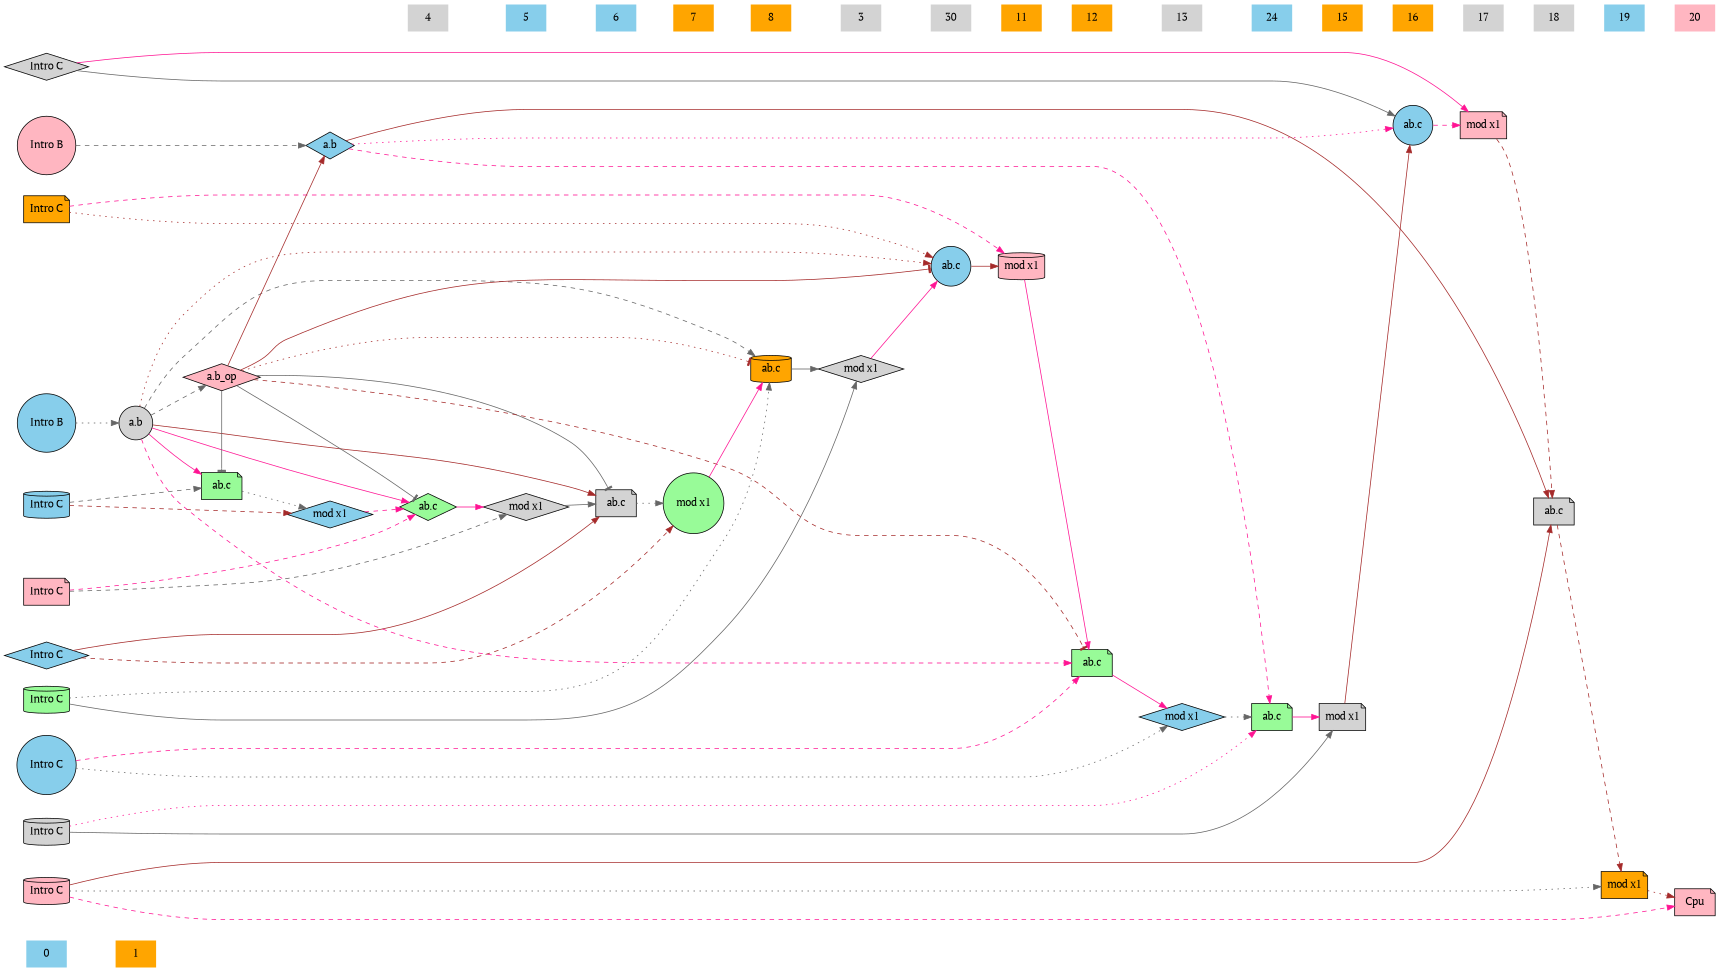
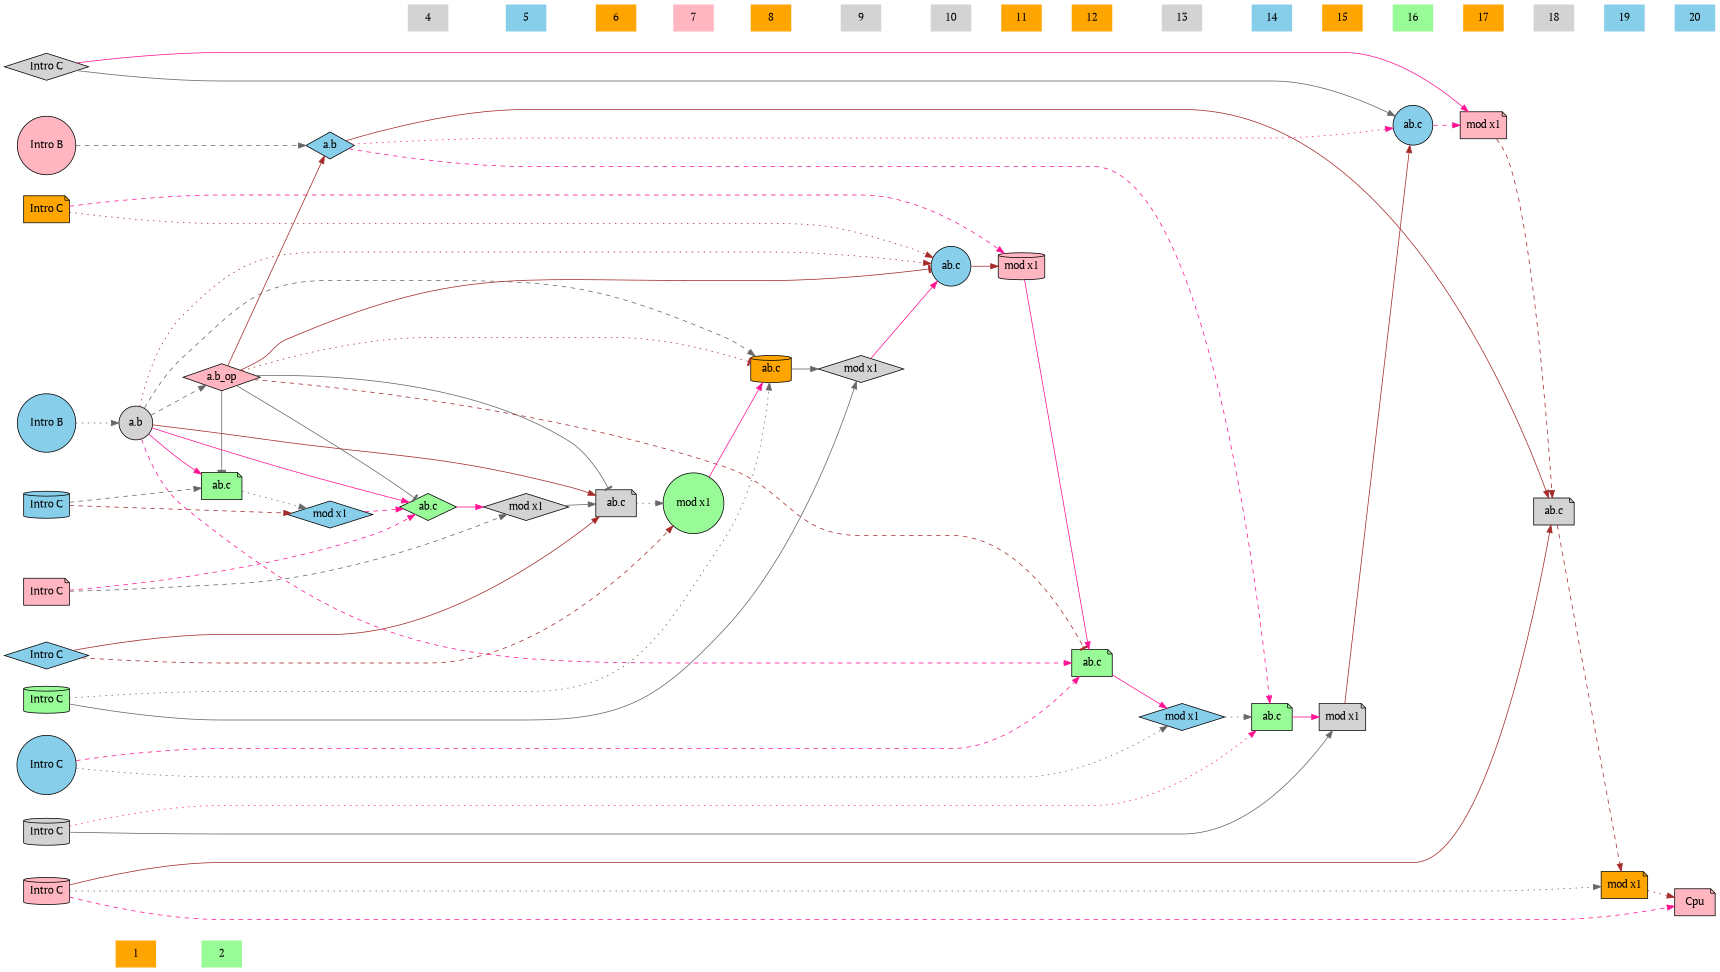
  digraph {
    fontname="PT Serif"
    rankdir=LR
    ranksep=.5
    node [fillcolor=skyblue fontname="PT Serif" shape=plaintext style=filled]
    edge [fontname="PT Serif" style=solid color=gray40]
-   0
    n2 [fillcolor=lightpink label="Intro B" shape=circle]
    n3 [label="Intro B" shape=circle]
    n4 [fillcolor=lightpink label="Intro C" shape=note]
    n5 [fillcolor=lightpink label="Intro C" shape=cylinder]
    n6 [fillcolor=lightgrey label="Intro C" shape=cylinder]
    n7 [label="Intro C" shape=cylinder]
    n8 [label="Intro C" shape=circle]
    n9 [label="Intro C" shape=diamond]
    n10 [fillcolor=palegreen label="Intro C" shape=cylinder]
    n11 [fillcolor=orange label="Intro C" shape=note]
    n12 [fillcolor=lightgrey label="Intro C" shape=diamond]
    1 [fillcolor=orange]
    n14 [fillcolor=lightgrey label="a.b" shape=circle]
+   2 [fillcolor=palegreen]
    n16 [fillcolor=palegreen label="ab.c" shape=note]
    n17 [fillcolor=lightpink label="a.b_op" shape=diamond]
    n18 [label="mod x1" shape=diamond]
    n19 [label="a.b" shape=diamond]
    4 [fillcolor=lightgrey]
    n21 [fillcolor=palegreen label="ab.c" shape=diamond]
    5
    n23 [fillcolor=lightgrey label="mod x1" shape=diamond]
-   6
+   6 [fillcolor=orange]
    n25 [fillcolor=lightgrey label="ab.c" shape=note]
-   7 [fillcolor=orange]
+   7 [fillcolor=lightpink]
    n27 [fillcolor=palegreen label="mod x1" shape=circle]
    8 [fillcolor=orange]
    n29 [fillcolor=orange label="ab.c" shape=cylinder]
-   9 [fillcolor=lightgrey label=3]
+   9 [fillcolor=lightgrey]
    n31 [fillcolor=lightgrey label="mod x1" shape=diamond]
-   10 [fillcolor=lightgrey label=30]
+   10 [fillcolor=lightgrey]
    n33 [label="ab.c" shape=circle]
    11 [fillcolor=orange]
    n35 [fillcolor=lightpink label="mod x1" shape=cylinder]
    12 [fillcolor=orange]
    n37 [fillcolor=palegreen label="ab.c" shape=note]
    13 [fillcolor=lightgrey]
    n39 [label="mod x1" shape=diamond]
-   14 [label=24]
+   14
    n41 [fillcolor=palegreen label="ab.c" shape=note]
    15 [fillcolor=orange]
    n43 [fillcolor=lightgrey label="mod x1" shape=note]
-   16 [fillcolor=orange]
+   16 [fillcolor=palegreen]
    n45 [label="ab.c" shape=circle]
-   17 [fillcolor=lightgrey]
+   17 [fillcolor=orange]
    n47 [fillcolor=lightpink label="mod x1" shape=note]
    18 [fillcolor=lightgrey]
    n49 [fillcolor=lightgrey label="ab.c" shape=note]
    19
    n51 [fillcolor=orange label="mod x1" shape=note]
-   20 [fillcolor=lightpink]
+   20
    n53 [fillcolor=lightpink label=Cpu shape=note]
    subgraph sub_1 {
      rank=same
-     0
      n2
      n3
      n4
      n5
      n6
      n7
      n8
      n9
      n10
      n11
      n12
    }
    subgraph sub_2 {
      rank=same
      1
      n14
    }
    subgraph sub_3 {
      rank=same
+     2
      n16
      n17
    }
    subgraph sub_4 {
      rank=same
      n18
      n19
    }
    subgraph sub_5 {
      rank=same
      4
      n21
    }
    subgraph sub_6 {
      rank=same
      5
      n23
    }
    subgraph sub_7 {
      rank=same
      6
      n25
    }
    subgraph sub_8 {
      rank=same
      7
      n27
    }
    subgraph sub_9 {
      rank=same
      8
      n29
    }
    subgraph sub_10 {
      rank=same
      9
      n31
    }
    subgraph sub_11 {
      rank=same
      10
      n33
    }
    subgraph sub_12 {
      rank=same
      11
      n35
    }
    subgraph sub_13 {
      rank=same
      12
      n37
    }
    subgraph sub_14 {
      rank=same
      13
      n39
    }
    subgraph sub_15 {
      rank=same
      14
      n41
    }
    subgraph sub_16 {
      rank=same
      15
      n43
    }
    subgraph sub_17 {
      rank=same
      16
      n45
    }
    subgraph sub_18 {
      rank=same
      17
      n47
    }
    subgraph sub_19 {
      rank=same
      18
      n49
    }
    subgraph sub_20 {
      rank=same
      19
      n51
    }
    subgraph sub_21 {
      rank=same
      20
      n53
    }
-   0 -> 1 [style=invis color=""]
    n2 -> n19 [style=dashed]
    n3 -> n14 [style=dotted]
    n4 -> n21 [color=deeppink style=dashed]
    n4 -> n23 [style=dashed]
    n5 -> n49 [color=brown]
    n5 -> n51 [style=dotted]
    n5 -> n53 [color=deeppink style=dashed]
    n6 -> n41 [color=deeppink style=dotted]
    n6 -> n43
    n7 -> n16 [style=dashed]
    n7 -> n18 [color=brown style=dashed]
    n8 -> n37 [color=deeppink style=dashed]
    n8 -> n39 [style=dotted]
    n9 -> n25 [color=brown]
    n9 -> n27 [color=brown style=dashed]
    n10 -> n29 [style=dotted]
    n10 -> n31
    n11 -> n33 [color=brown style=dotted]
    n11 -> n35 [color=deeppink style=dashed]
    n12 -> n45
    n12 -> n47 [color=deeppink]
+   1 -> 2 [style=invis color=""]
    n14 -> n16 [color=deeppink]
    n14 -> n17 [style=dashed]
    n14 -> n21 [color=deeppink]
    n14 -> n25 [color=brown]
    n14 -> n29 [style=dashed]
    n14 -> n33 [color=brown style=dotted]
    n14 -> n37 [color=deeppink style=dashed]
    n16 -> n18 [style=dotted]
    n17 -> n16 [arrowhead=tee]
    n17 -> n19 [color=brown]
    n17 -> n21 [arrowhead=tee]
    n17 -> n25 [arrowhead=tee]
    n17 -> n29 [arrowhead=tee color=brown style=dotted]
    n17 -> n33 [arrowhead=tee color=brown]
    n17 -> n37 [arrowhead=tee color=brown style=dashed]
    n18 -> n21 [color=deeppink style=dashed]
    n19 -> n41 [color=deeppink style=dashed]
    n19 -> n45 [color=deeppink style=dotted]
    n19 -> n49 [color=brown]
    4 -> 5 [style=invis color=""]
    n21 -> n23 [color=deeppink]
    5 -> 6 [style=invis color=""]
    n23 -> n25
    6 -> 7 [style=invis color=""]
    n25 -> n27 [style=dotted]
    7 -> 8 [style=invis color=""]
    n27 -> n29 [color=deeppink]
    8 -> 9 [style=invis color=""]
    n29 -> n31
    9 -> 10 [style=invis color=""]
    n31 -> n33 [color=deeppink]
    10 -> 11 [style=invis color=""]
    n33 -> n35 [color=brown]
    11 -> 12 [style=invis color=""]
    n35 -> n37 [color=deeppink]
    12 -> 13 [style=invis color=""]
    n37 -> n39 [color=deeppink]
    13 -> 14 [style=invis color=""]
    n39 -> n41 [style=dotted]
    14 -> 15 [style=invis color=""]
    n41 -> n43 [color=deeppink]
    15 -> 16 [style=invis color=""]
    n43 -> n45 [color=brown]
    16 -> 17 [style=invis color=""]
    n45 -> n47 [color=deeppink style=dashed]
    17 -> 18 [style=invis color=""]
    n47 -> n49 [color=brown style=dashed]
    18 -> 19 [style=invis color=""]
    n49 -> n51 [color=brown style=dashed]
    19 -> 20 [style=invis color=""]
    n51 -> n53 [color=brown style=dotted]
  }
